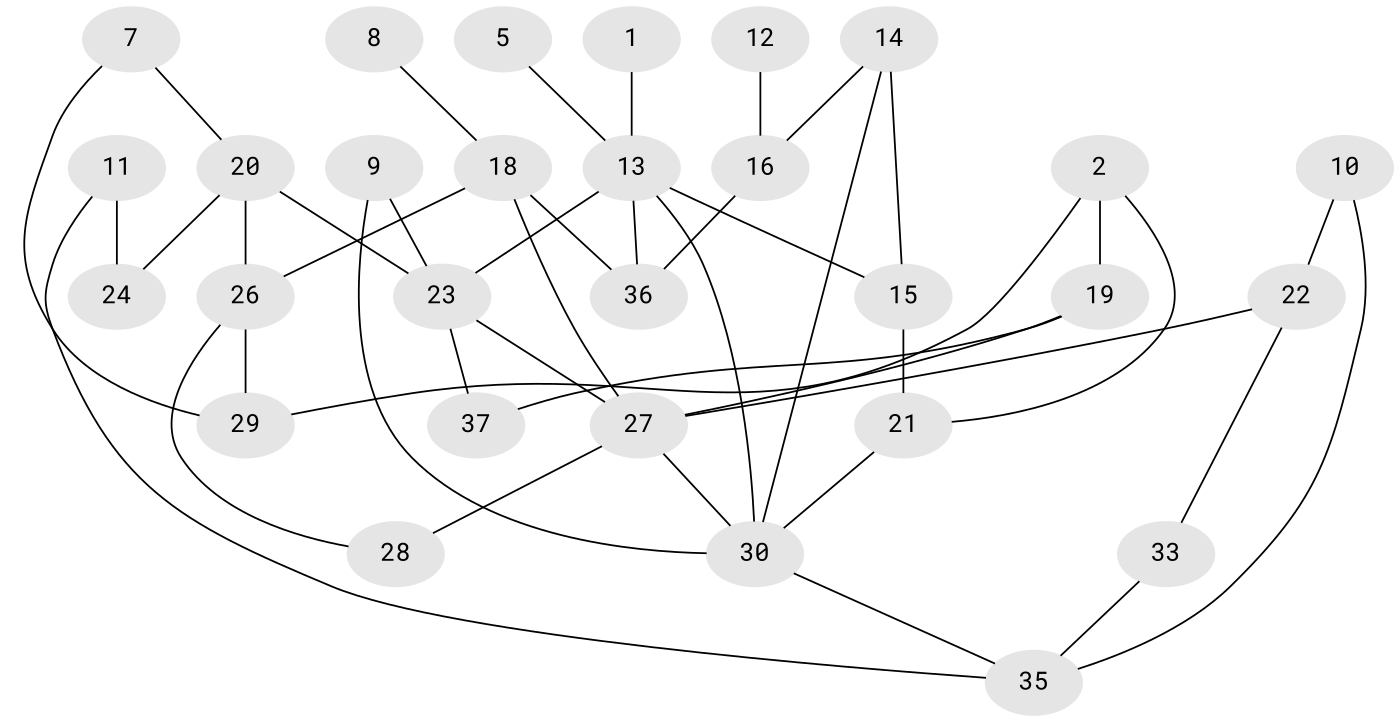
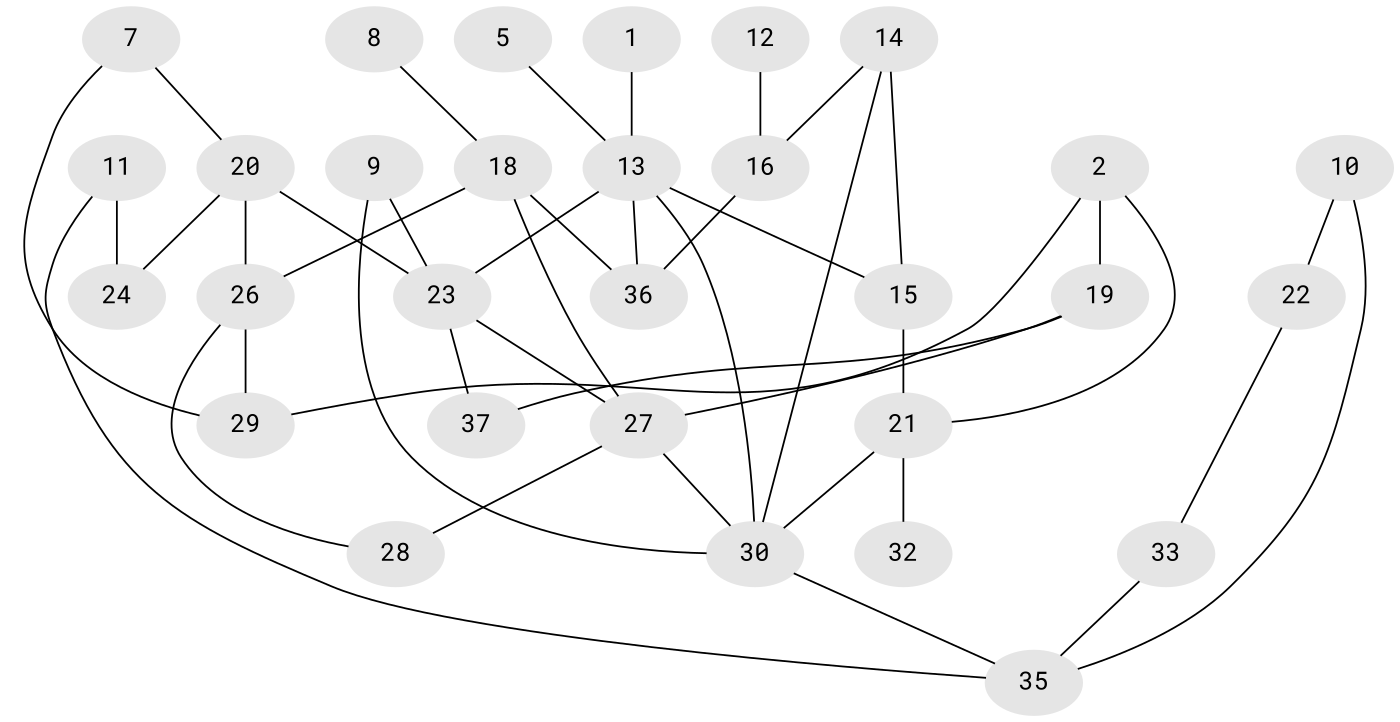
  graph {
    fontname="Roboto Mono"
    node [color=gray90 fontname="Roboto Mono" style=filled]
    edge [fontname="Roboto Mono" weight=1.0]
    1
    13
    23
    30
    15
    36
    18
    26
    27
    2
    19
    21
    29
    37
+   32
    n16 [label=5]
    7
    20
    24
    8
    9
    35
    10
    22
    33
    11
    12
    16
    14
    28
    1 -- 13
    13 -- 23
    13 -- 30
    13 -- 15
    13 -- 36
    23 -- 27
    23 -- 37
    30 -- 35
    15 -- 21 [weight=2.0]
    18 -- 36
    18 -- 26
    18 -- 27
    26 -- 29
    26 -- 28
    27 -- 30 [weight=2.0]
    27 -- 28
    2 -- 19
    2 -- 21
    2 -- 29
    19 -- 27
    19 -- 37
    21 -- 30 [weight=2.0]
+   21 -- 32
    n16 -- 13
    7 -- 29
    7 -- 20
    20 -- 23 [weight=2.0]
    20 -- 26
    20 -- 24
    8 -- 18
    9 -- 23
    9 -- 30
    10 -- 35
    10 -- 22
-   22 -- 27
    22 -- 33
    33 -- 35
    11 -- 24
    11 -- 35
    12 -- 16
    16 -- 36
    14 -- 30
    14 -- 15
    14 -- 16
  }
